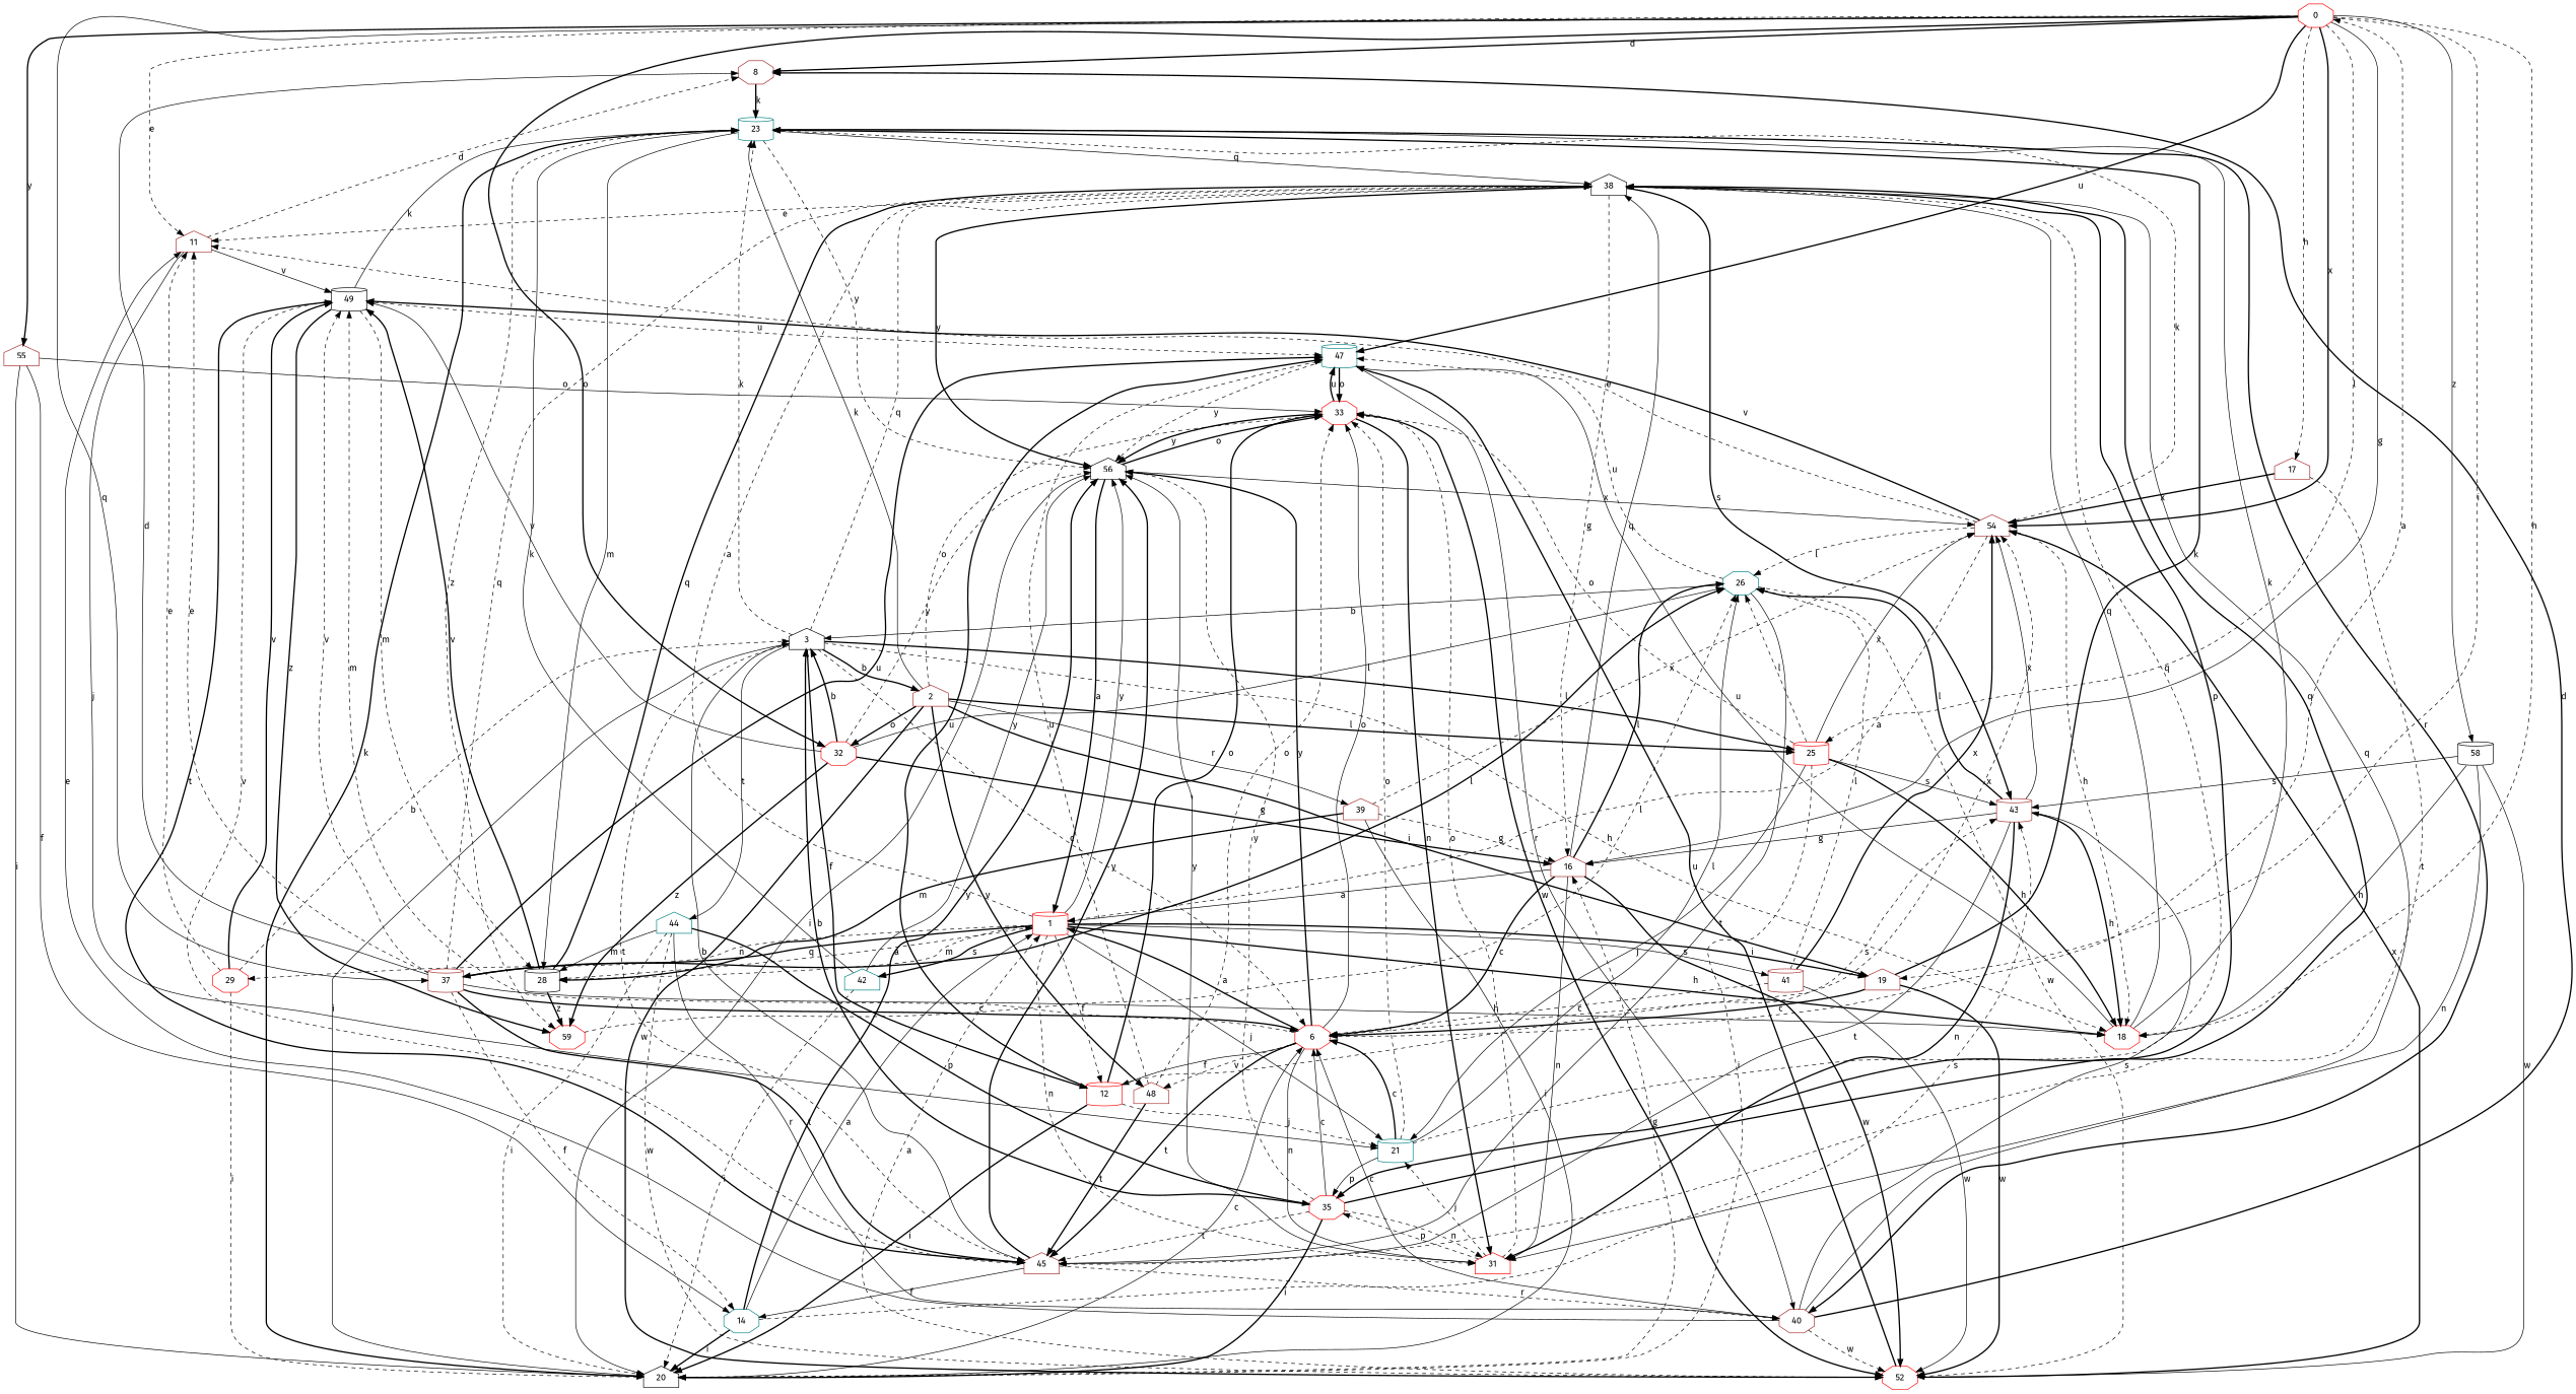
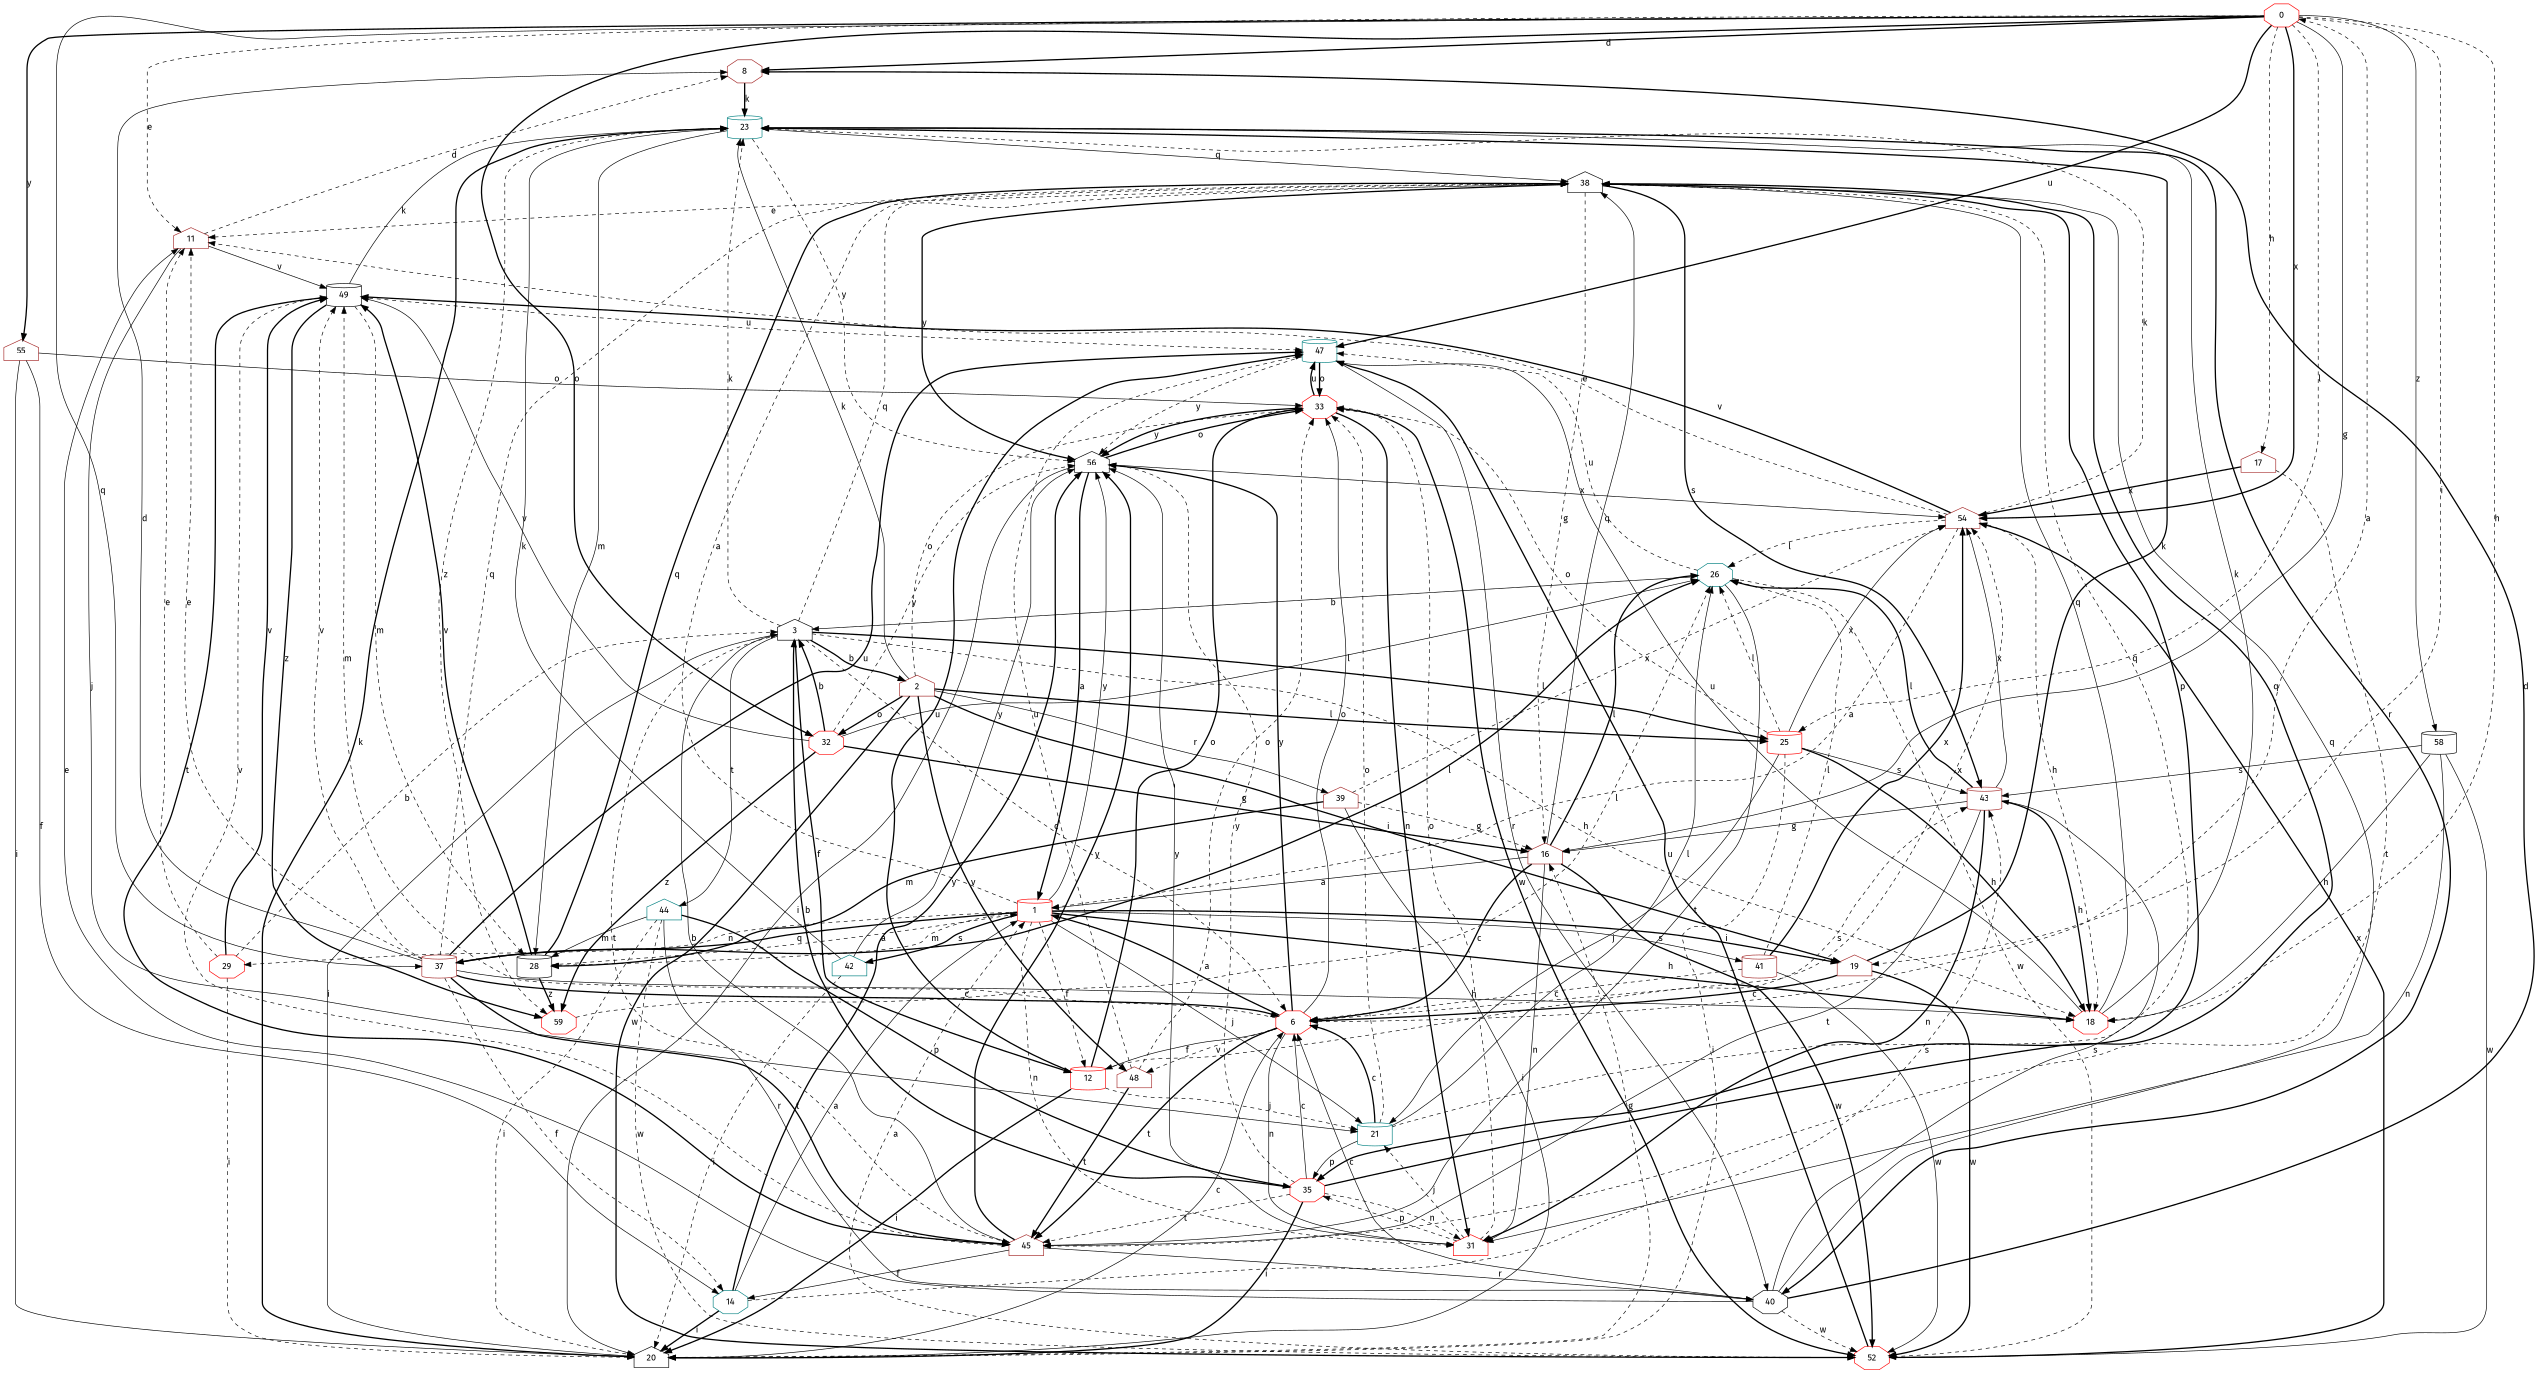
  strict digraph {
    fontname="Fira Sans"
    node [color=brown fontname="Fira Sans" shape=house]
    edge [fontname="Fira Sans" style=bold]
    0 [color=red shape=octagon]
    8 [shape=octagon]
    11
    16
    17
    18 [color=red shape=octagon]
    19
    25 [color=red shape=cylinder]
    32 [color=red shape=octagon]
    37 [shape=cylinder]
    47 [color=teal shape=cylinder]
    54
    55
    58 [color=black shape=cylinder]
    23 [color=teal shape=cylinder]
    21 [color=teal shape=cylinder]
    49 [color=black shape=cylinder]
    1 [color=red shape=cylinder]
    31 [color=red]
    52 [color=red shape=octagon]
    6 [color=red shape=octagon]
    38 [color=black]
    26 [color=teal shape=octagon]
    45
    33 [color=red shape=octagon]
    20 [color=black]
    43 [shape=cylinder]
    56 [color=black]
    3 [color=black]
    59 [color=red shape=octagon]
    14 [color=teal shape=octagon]
-   40 [shape=octagon]
+   40 [color=black shape=octagon]
    12 [color=red shape=cylinder]
    28 [color=black shape=cylinder]
    29 [color=red shape=octagon]
    41 [shape=cylinder]
    42 [color=teal]
    35 [color=red shape=octagon]
    2
    39
    48
    44 [color=teal]
    0 -> 8 [label=d]
    0 -> 11 [label=e style=dashed]
    0 -> 16 [label=g style=solid]
    0 -> 17 [label=h style=dashed]
    0 -> 18 [label=h style=dashed]
    0 -> 19 [label=i style=dashed]
    0 -> 25 [label=l style=dashed]
    0 -> 32 [label=o]
    0 -> 37 [label=q style=solid]
    0 -> 47 [label=u]
    0 -> 54 [label=x]
    0 -> 55 [label=y]
    0 -> 58 [label=z style=solid]
    8 -> 23 [label=k]
    11 -> 8 [label=d style=dashed]
    11 -> 21 [label=j style=solid]
    11 -> 49 [label=v style=solid]
    16 -> 1 [label=a style=solid]
    16 -> 31 [label=n style=solid]
    16 -> 52 [label=w]
    16 -> 6 [label=c]
    16 -> 38 [label=q style=solid]
    16 -> 26 [label=l]
    17 -> 54 [label=x]
    17 -> 45 [label=t style=dashed]
    18 -> 47 [label=u style=solid]
    18 -> 23 [label=k style=solid]
    18 -> 38 [label=q style=solid]
    19 -> 23 [label=k]
    19 -> 52 [label=w]
    19 -> 6 [label=c]
    25 -> 18 [label=h]
    25 -> 54 [label=x style=solid]
    25 -> 21 [label=j style=solid]
    25 -> 26 [label=l style=dashed]
    25 -> 33 [label=o style=dashed]
    25 -> 20 [label=i style=dashed]
    25 -> 43 [label=s style=solid]
    32 -> 16 [label=g]
    32 -> 49 [label=v style=solid]
    32 -> 26 [label=l style=solid]
    32 -> 56 [label=y style=dashed]
    32 -> 3 [label=b]
    32 -> 59 [label=z]
    37 -> 8 [label=d style=solid]
    37 -> 11 [label=e style=dashed]
    37 -> 18 [label=h style=solid]
    37 -> 47 [label=u]
    37 -> 49 [label=v style=dashed]
    37 -> 6 [label=c]
    37 -> 38 [label=q style=dashed]
    37 -> 26 [label=l]
    37 -> 45 [label=t]
    37 -> 14 [label=f style=dashed]
    47 -> 33 [label=o]
    47 -> 56 [label=y style=dashed]
    47 -> 40 [label=r style=solid]
    54 -> 11 [label=e style=dashed]
    54 -> 18 [label=h style=dashed]
    54 -> 23 [label=k style=dashed]
    54 -> 49 [label=v]
    54 -> 1 [label=a style=dashed]
    54 -> 26 [label=l style=dashed]
    55 -> 33 [label=o style=solid]
    55 -> 20 [label=i style=solid]
    55 -> 14 [label=f style=solid]
    58 -> 18 [label=h style=solid]
    58 -> 31 [label=n style=solid]
    58 -> 52 [label=w style=solid]
    58 -> 43 [label=s style=solid]
    23 -> 38 [label=q style=solid]
    23 -> 56 [label=y style=dashed]
    23 -> 59 [label=z style=dashed]
    23 -> 40 [label=r]
    23 -> 28 [label=m style=solid]
    21 -> 6 [label=c]
    21 -> 38 [label=q style=dashed]
    21 -> 26 [label=l style=solid]
    21 -> 33 [label=o style=dashed]
    21 -> 35 [label=p style=solid]
    49 -> 47 [label=u style=dashed]
    49 -> 23 [label=k style=solid]
    49 -> 45 [label=t]
    49 -> 59 [label=z]
    49 -> 28 [label=m style=dashed]
    1 -> 18 [label=h]
    1 -> 19 [label=i]
    1 -> 37 [label=q]
    1 -> 21 [label=j style=solid]
    1 -> 31 [label=n style=dashed]
    1 -> 38 [label=a style=dashed]
    1 -> 56 [label=y style=solid]
    1 -> 12 [label=f style=dashed]
    1 -> 28 [label=m style=dashed]
    1 -> 29 [label=n style=dashed]
    1 -> 41 [label=s style=solid]
    1 -> 42 [label=s]
    31 -> 21 [label=j style=dashed]
    31 -> 33 [label=o style=dashed]
    31 -> 56 [label=y style=solid]
    31 -> 35 [label=p style=dashed]
    52 -> 47 [label=u]
    52 -> 54 [label=x]
    52 -> 1 [label=a style=dashed]
    6 -> 0 [label=a style=dashed]
    6 -> 54 [label=x style=dashed]
    6 -> 49 [label=m style=dashed]
    6 -> 1 [label=a]
    6 -> 31 [label=n style=solid]
    6 -> 45 [label=t]
    6 -> 33 [label=o style=solid]
    6 -> 56 [label=y]
    6 -> 12 [label=f style=solid]
    6 -> 48 [label=v style=dashed]
    38 -> 11 [label=e style=dashed]
    38 -> 16 [label=g style=dashed]
    38 -> 43 [label=s]
    38 -> 56 [label=y]
    38 -> 35 [label=p]
    26 -> 47 [label=u style=dashed]
    26 -> 52 [label=w style=dashed]
    26 -> 45 [label=t style=solid]
    26 -> 3 [label=b style=solid]
    45 -> 49 [label=v style=dashed]
    45 -> 56 [label=y]
    45 -> 3 [label=b style=solid]
    45 -> 14 [label=f style=solid]
-   45 -> 40 [label=r style=dashed]
+   45 -> 40 [label=r style=solid]
    33 -> 47 [label=u]
    33 -> 31 [label=n]
    33 -> 52 [label=w]
    33 -> 56 [label=y]
    20 -> 16 [label=g style=dashed]
    20 -> 23 [label=k]
    20 -> 6 [label=c style=solid]
    43 -> 16 [label=g style=solid]
    43 -> 18 [label=h]
    43 -> 54 [label=x style=solid]
    43 -> 31 [label=n]
    43 -> 26 [label=l]
    43 -> 45 [label=t style=solid]
    56 -> 54 [label=x style=solid]
    56 -> 1 [label=a]
    56 -> 33 [label=o]
    56 -> 20 [label=i style=solid]
    3 -> 18 [label=h style=dashed]
    3 -> 25 [label=l]
    3 -> 23 [label=k style=dashed]
    3 -> 6 [label=c style=dashed]
    3 -> 38 [label=q style=dashed]
    3 -> 45 [label=t style=dashed]
    3 -> 20 [label=i style=solid]
    3 -> 12 [label=f]
    3 -> 2 [label=b]
    3 -> 44 [label=t style=solid]
    59 -> 26 [label=l style=dashed]
    14 -> 1 [label=a style=solid]
    14 -> 20 [label=i]
    14 -> 43 [label=s style=dashed]
    14 -> 56 [label=y]
    40 -> 8 [label=d]
    40 -> 11 [label=e style=solid]
    40 -> 52 [label=w style=dashed]
    40 -> 6 [label=c style=solid]
    40 -> 38 [label=q style=solid]
    40 -> 43 [label=s style=solid]
    12 -> 47 [label=u]
    12 -> 21 [label=j style=dashed]
    12 -> 33 [label=o]
    12 -> 20 [label=i]
    12 -> 43 [label=s style=dashed]
    28 -> 49 [label=v]
    28 -> 1 [label=a style=dashed]
    28 -> 38 [label=q]
    28 -> 59 [label=z]
    29 -> 11 [label=e style=dashed]
    29 -> 49 [label=v]
    29 -> 20 [label=i style=dashed]
    29 -> 3 [label=b style=dashed]
    41 -> 54 [label=x]
    41 -> 52 [label=w style=solid]
    41 -> 6 [label=c style=dashed]
    41 -> 26 [label=l style=dashed]
    42 -> 23 [label=k style=solid]
    42 -> 20 [label=i style=dashed]
    42 -> 56 [label=y style=solid]
    35 -> 31 [label=n style=dashed]
    35 -> 6 [label=c style=solid]
    35 -> 38 [label=q]
    35 -> 45 [label=t style=dashed]
    35 -> 20 [label=i]
    35 -> 56 [label=y style=dashed]
    35 -> 3 [label=b]
    2 -> 19 [label=i]
    2 -> 25 [label=l]
    2 -> 32 [label=o]
    2 -> 23 [label=k style=solid]
    2 -> 52 [label=w]
    2 -> 33 [label=o style=dashed]
    2 -> 39 [label=r style=solid]
    2 -> 48 [label=v]
    39 -> 16 [label=g style=dashed]
    39 -> 54 [label=x style=dashed]
    39 -> 20 [label=i style=solid]
    39 -> 28 [label=m]
    48 -> 47 [label=u style=dashed]
    48 -> 45 [label=t]
    48 -> 33 [label=o style=dashed]
    44 -> 52 [label=w style=dashed]
    44 -> 20 [label=i style=dashed]
    44 -> 40 [label=r style=solid]
    44 -> 28 [label=m style=solid]
    44 -> 35 [label=p]
  }
